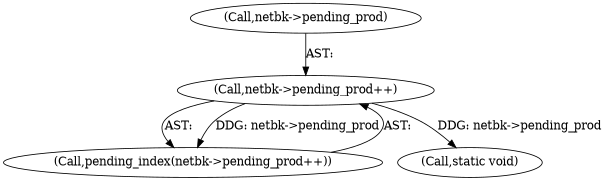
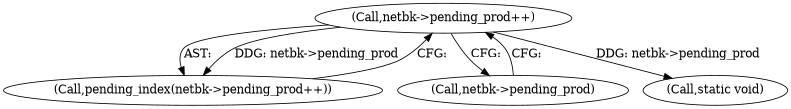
  digraph {
    n1 [label="(Call,netbk->pending_prod++)"]
    n2 [label="(Call,pending_index(netbk->pending_prod++))"]
    n3 [label="(Call,netbk->pending_prod)"]
    n4 [label="(Call,static void)"]
    n1 -> n2 [label="AST: "]
    n1 -> n2 [label="DDG: netbk->pending_prod"]
+   n1 -> n3 [label="CFG: "]
    n1 -> n4 [label="DDG: netbk->pending_prod"]
-   n2 -> n1 [label="AST: "]
-   n3 -> n1 [label="AST: "]
+   n2 -> n1 [label="CFG: "]
+   n3 -> n1 [label="CFG: "]
  }
